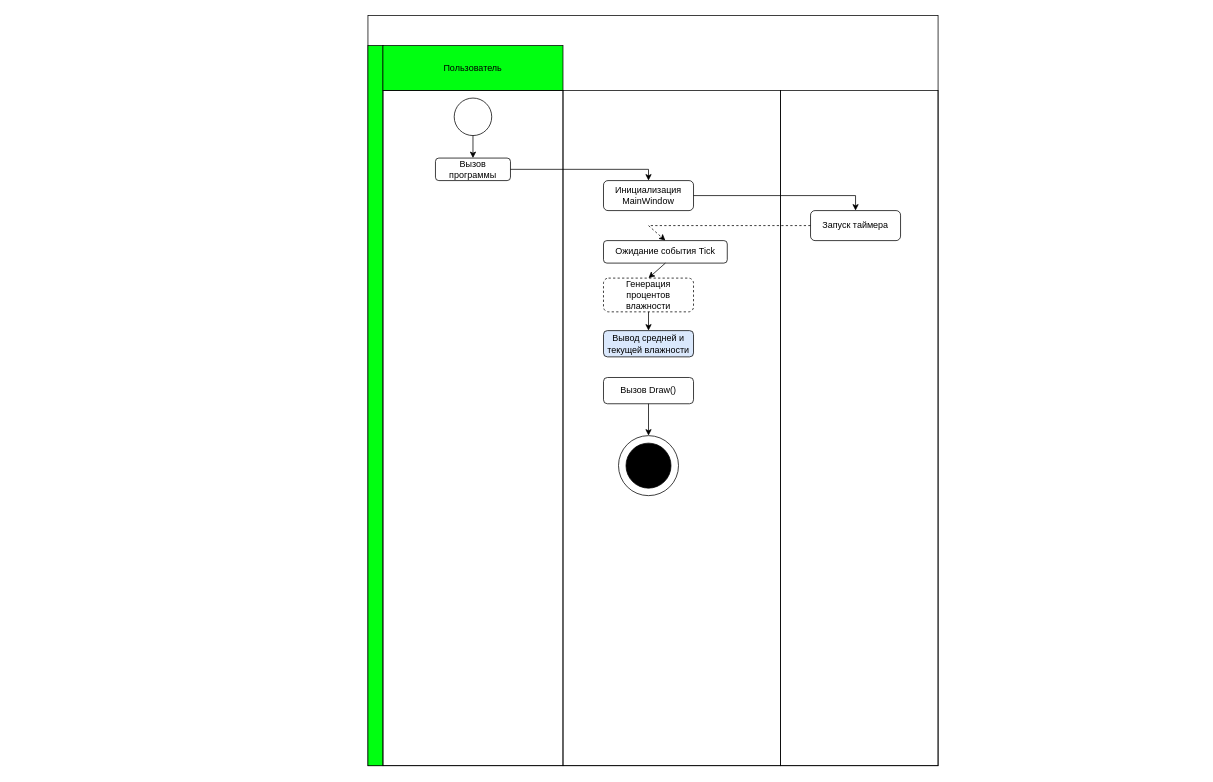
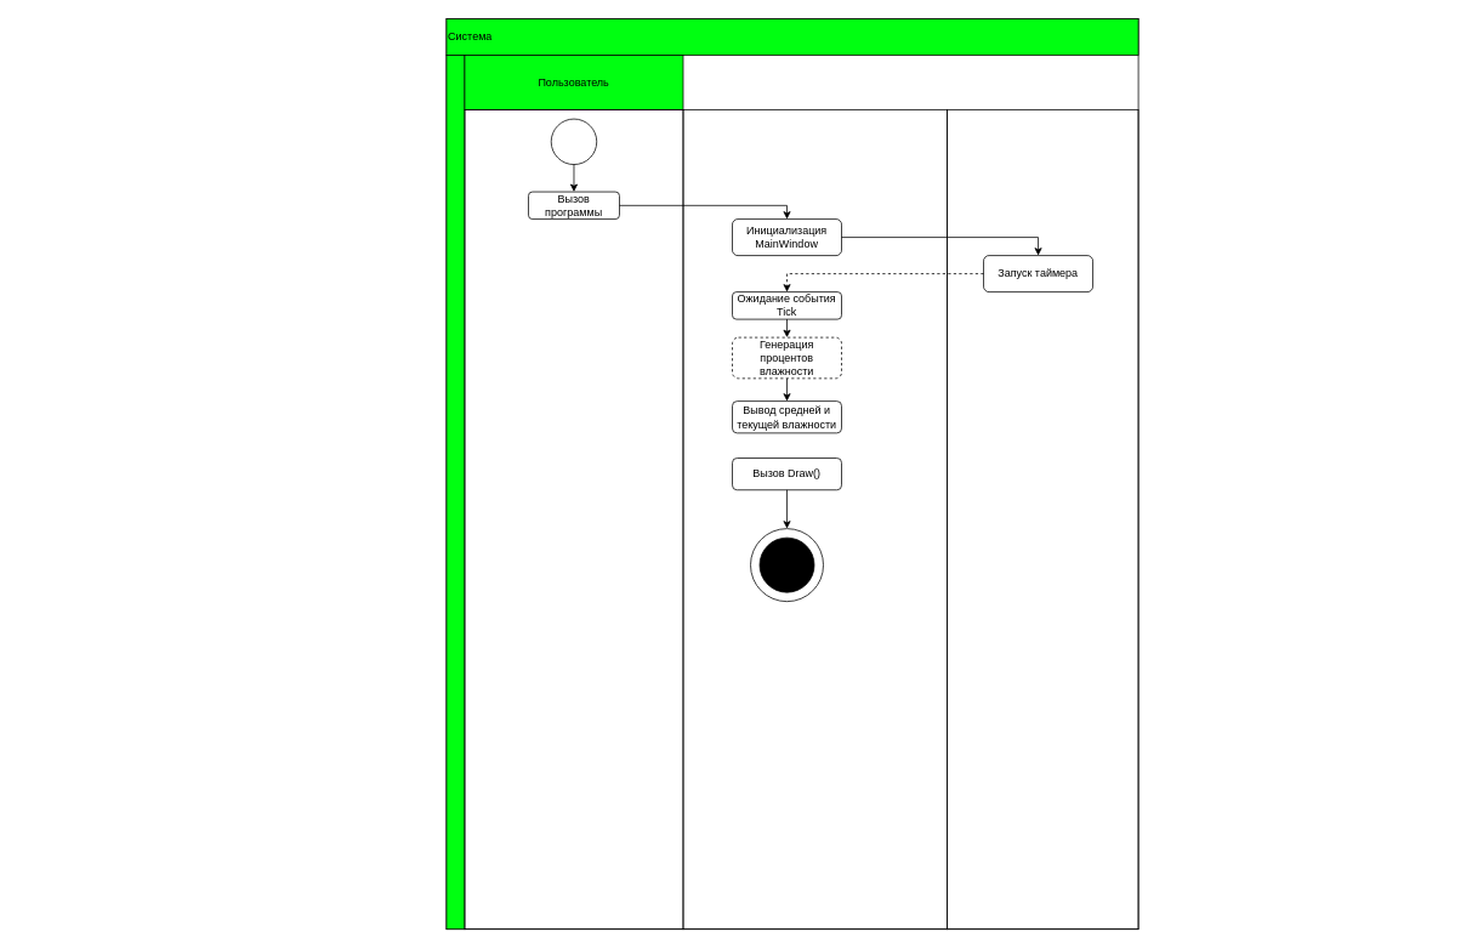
  <mxCell id="0" />
  <mxCell id="1" parent="0" />
  <mxCell id="2" value="" style="rounded=0;whiteSpace=wrap;html=1;fillColor=none;" vertex="1" parent="1"><mxGeometry x="490" y="20" width="760" height="1000" as="geometry" /></mxCell>
+ <mxCell id="3" value="Система" style="rounded=0;whiteSpace=wrap;html=1;align=left;fillColor=#00ff11;" vertex="1" parent="1"><mxGeometry x="490" y="20" width="760" height="40" as="geometry" /></mxCell>
  <mxCell id="4" value="" style="rounded=0;whiteSpace=wrap;html=1;rotation=90;fillColor=#00ff11;" vertex="1" parent="1"><mxGeometry x="20" y="530" width="960" height="20" as="geometry" /></mxCell>
  <mxCell id="5" value="Пользователь" style="rounded=0;whiteSpace=wrap;html=1;fillColor=#00ff11;" vertex="1" parent="1"><mxGeometry x="510" y="60" width="240" height="60" as="geometry" /></mxCell>
  <mxCell id="6" value="" style="rounded=0;whiteSpace=wrap;html=1;rotation=90;fillColor=none;" vertex="1" parent="1"><mxGeometry x="180" y="450" width="900" height="240" as="geometry" /></mxCell>
  <mxCell id="7" value="" style="rounded=0;whiteSpace=wrap;html=1;rotation=90;fillColor=none;" vertex="1" parent="1"><mxGeometry x="445" y="425" width="900" height="290" as="geometry" /></mxCell>
  <mxCell id="8" value="" style="rounded=0;whiteSpace=wrap;html=1;rotation=90;fillColor=none;" vertex="1" parent="1"><mxGeometry x="695" y="465" width="900" height="210" as="geometry" /></mxCell>
  <mxCell id="9" value="" style="ellipse;whiteSpace=wrap;html=1;aspect=fixed;" vertex="1" parent="1"><mxGeometry x="605" y="130" width="50" height="50" as="geometry" /></mxCell>
  <mxCell id="10" value="Вызов программы" style="rounded=1;whiteSpace=wrap;html=1;" vertex="1" parent="1"><mxGeometry x="580" y="210" width="100" height="30" as="geometry" /></mxCell>
  <mxCell id="11" value="" style="endArrow=classic;html=1;rounded=0;exitX=0.5;exitY=1;exitDx=0;exitDy=0;entryX=0.5;entryY=0;entryDx=0;entryDy=0;" edge="1" parent="1" source="9" target="10"><mxGeometry width="50" height="50" relative="1" as="geometry"><mxPoint x="350" y="260" as="sourcePoint" /><mxPoint x="400" y="210" as="targetPoint" /></mxGeometry></mxCell>
  <mxCell id="12" value="Инициализация MainWindow" style="rounded=1;whiteSpace=wrap;html=1;" vertex="1" parent="1"><mxGeometry x="804" y="240" width="120" height="40" as="geometry" /></mxCell>
  <mxCell id="13" value="" style="endArrow=classic;html=1;rounded=0;exitX=1;exitY=0.5;exitDx=0;exitDy=0;entryX=0.5;entryY=0;entryDx=0;entryDy=0;" edge="1" parent="1" source="10" target="12"><mxGeometry width="50" height="50" relative="1" as="geometry"><mxPoint x="330" y="270" as="sourcePoint" /><mxPoint x="380" y="220" as="targetPoint" /><Array as="points"><mxPoint x="864" y="225" /></Array></mxGeometry></mxCell>
  <mxCell id="14" value="Запуск таймера" style="rounded=1;whiteSpace=wrap;html=1;" vertex="1" parent="1"><mxGeometry x="1080" y="280" width="120" height="40" as="geometry" /></mxCell>
  <mxCell id="15" value="" style="endArrow=classic;html=1;rounded=0;exitX=1;exitY=0.5;exitDx=0;exitDy=0;entryX=0.5;entryY=0;entryDx=0;entryDy=0;" edge="1" parent="1" source="12" target="14"><mxGeometry width="50" height="50" relative="1" as="geometry"><mxPoint x="950" y="350" as="sourcePoint" /><mxPoint x="1000" y="300" as="targetPoint" /><Array as="points"><mxPoint x="1140" y="260" /></Array></mxGeometry></mxCell>
- <mxCell id="16" value="Ожидание события Tick" style="rounded=1;whiteSpace=wrap;html=1;" vertex="1" parent="1"><mxGeometry x="804" y="320" width="165" height="30" as="geometry" /></mxCell>
+ <mxCell id="16" value="Ожидание события Tick" style="rounded=1;whiteSpace=wrap;html=1;" vertex="1" parent="1"><mxGeometry x="804" y="320" width="120" height="30" as="geometry" /></mxCell>
  <mxCell id="17" value="" style="endArrow=classic;html=1;rounded=0;exitX=0;exitY=0.5;exitDx=0;exitDy=0;entryX=0.5;entryY=0;entryDx=0;entryDy=0;dashed=1;" edge="1" parent="1" source="14" target="16"><mxGeometry width="50" height="50" relative="1" as="geometry"><mxPoint x="1050" y="390" as="sourcePoint" /><mxPoint x="1100" y="340" as="targetPoint" /><Array as="points"><mxPoint x="864" y="300" /></Array></mxGeometry></mxCell>
  <mxCell id="18" value="Генерация процентов влажности" style="rounded=1;whiteSpace=wrap;html=1;dashed=1;" vertex="1" parent="1"><mxGeometry x="804" y="370" width="120" height="45" as="geometry" /></mxCell>
- <mxCell id="19" value="Вывод средней и текущей влажности" style="rounded=1;whiteSpace=wrap;html=1;fillColor=#dae8fc;" vertex="1" parent="1"><mxGeometry x="804" y="440" width="120" height="35" as="geometry" /></mxCell>
+ <mxCell id="19" value="Вывод средней и текущей влажности" style="rounded=1;whiteSpace=wrap;html=1;" vertex="1" parent="1"><mxGeometry x="804" y="440" width="120" height="35" as="geometry" /></mxCell>
  <mxCell id="20" value="Вызов Draw()" style="rounded=1;whiteSpace=wrap;html=1;" vertex="1" parent="1"><mxGeometry x="804" y="502.5" width="120" height="35" as="geometry" /></mxCell>
  <mxCell id="21" value="" style="endArrow=classic;html=1;rounded=0;exitX=0.5;exitY=1;exitDx=0;exitDy=0;entryX=0.5;entryY=0;entryDx=0;entryDy=0;" edge="1" parent="1" source="16" target="18"><mxGeometry width="50" height="50" relative="1" as="geometry"><mxPoint x="620" y="500" as="sourcePoint" /><mxPoint x="670" y="450" as="targetPoint" /></mxGeometry></mxCell>
  <mxCell id="22" value="" style="endArrow=classic;html=1;rounded=0;exitX=0.5;exitY=1;exitDx=0;exitDy=0;entryX=0.5;entryY=0;entryDx=0;entryDy=0;" edge="1" parent="1" source="18" target="19"><mxGeometry width="50" height="50" relative="1" as="geometry"><mxPoint x="630" y="530" as="sourcePoint" /><mxPoint x="680" y="480" as="targetPoint" /></mxGeometry></mxCell>
  <mxCell id="23" value="" style="ellipse;whiteSpace=wrap;html=1;aspect=fixed;" vertex="1" parent="1"><mxGeometry x="824" y="580" width="80" height="80" as="geometry" /></mxCell>
  <mxCell id="24" value="" style="ellipse;whiteSpace=wrap;html=1;aspect=fixed;fillColor=#000000;" vertex="1" parent="1"><mxGeometry x="834" y="590" width="60" height="60" as="geometry" /></mxCell>
  <mxCell id="25" value="" style="endArrow=classic;html=1;rounded=0;exitX=0.5;exitY=1;exitDx=0;exitDy=0;entryX=0.5;entryY=0;entryDx=0;entryDy=0;" edge="1" parent="1" source="20" target="23"><mxGeometry width="50" height="50" relative="1" as="geometry"><mxPoint x="590" y="660" as="sourcePoint" /><mxPoint x="640" y="610" as="targetPoint" /></mxGeometry></mxCell>
